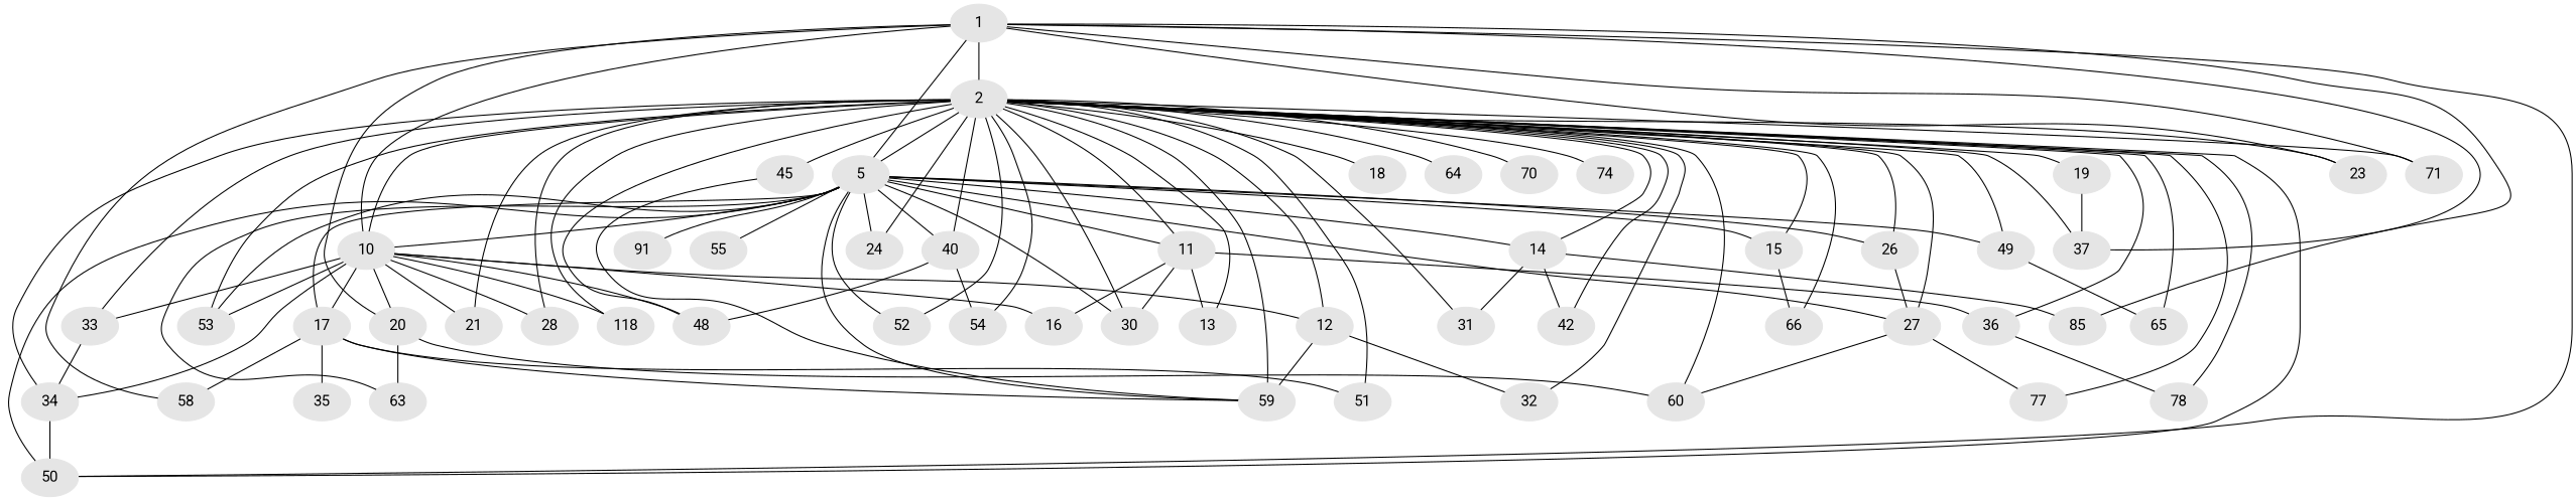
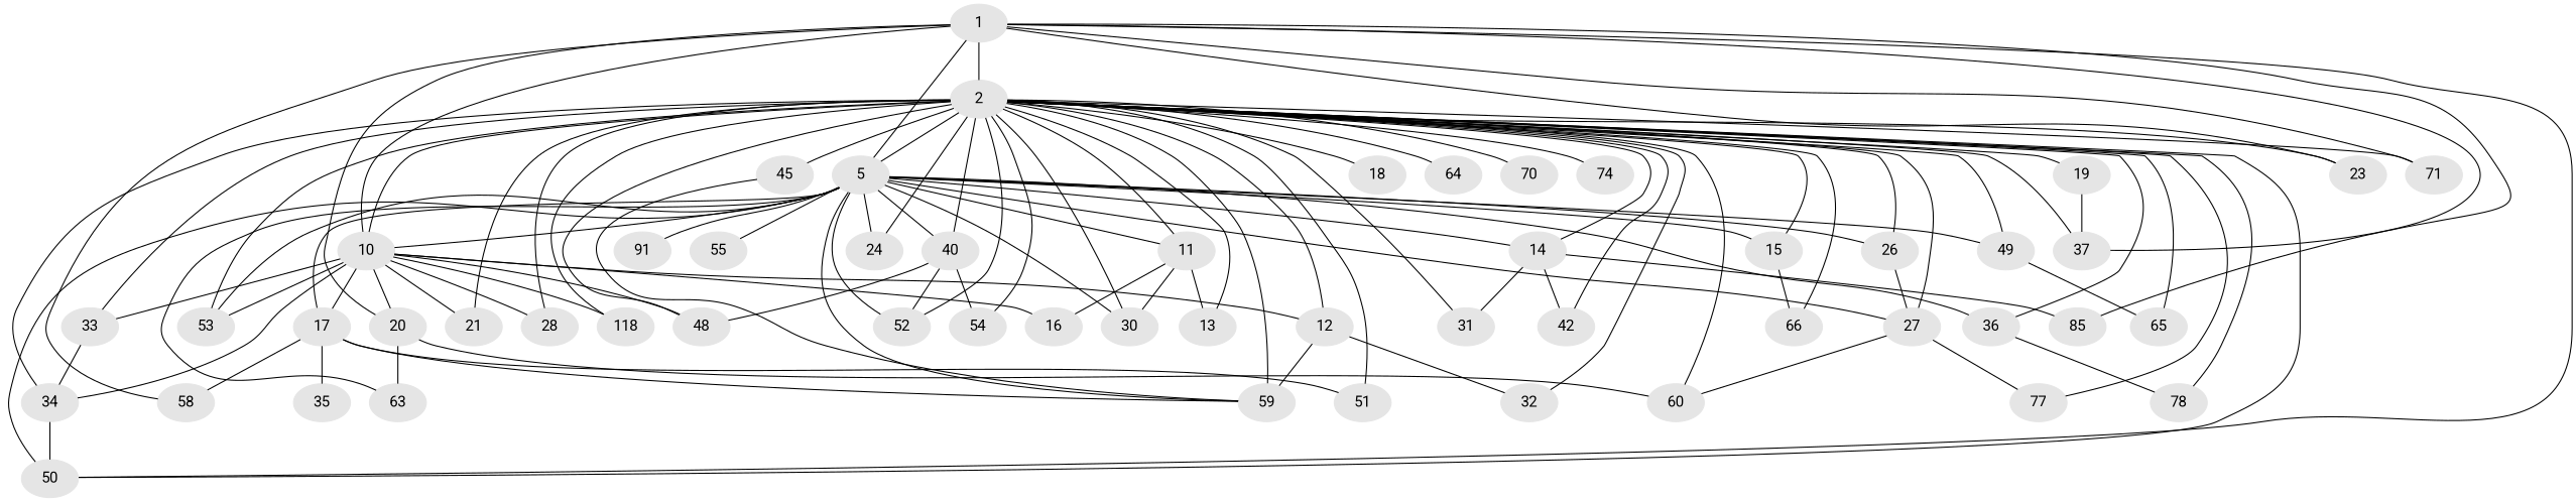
  graph {
    fontname=Roboto
    node [color=gray90 fontname=Roboto style=filled]
    edge [fontname=Roboto]
    1 [super="+7"]
    2 [super="+3+43"]
    5 [super="+25+79+89+72+9+29"]
    10 [super="+22"]
    20
    23 [super="+69"]
    37 [super="+88+56"]
    50
    58
    71
    85
    11
    12
    13
    14
    15
    18
    19
    21
    24
    26
    27 [super="+38"]
    28
    30 [super="+57"]
    31
    32
    33
    34 [super="+39"]
    36
    40 [super="+94"]
    42
    45 [super="+75"]
    48
    49
    51
    53
    54
    59 [super="+95+106"]
    60
    64
    65
    66
    70
    74
    77
    78
    n47 [label=118]
    52
    17
    n50 [label=91]
    55
    63
    16
    35
    1 -- 2 [weight=13]
    1 -- 5 [weight=5]
    1 -- 10 [weight=2]
    1 -- 20
    1 -- 23
    1 -- 37
    1 -- 50
    1 -- 58
    1 -- 71
    1 -- 85
    2 -- 5 [weight=15]
    2 -- 10 [weight=8]
    2 -- 23 [weight=3]
    2 -- 37 [weight=5]
    2 -- 50
    2 -- 71
    2 -- 11
    2 -- 12 [weight=2]
    2 -- 13
    2 -- 14
    2 -- 15
    2 -- 18
    2 -- 19
    2 -- 21
    2 -- 24 [weight=2]
    2 -- 26
    2 -- 27 [weight=2]
    2 -- 28
    2 -- 30
    2 -- 31
    2 -- 32
    2 -- 33
    2 -- 34 [weight=3]
    2 -- 36
    2 -- 40
    2 -- 42
    2 -- 45 [weight=3]
    2 -- 48
    2 -- 49
    2 -- 51
    2 -- 53
    2 -- 54
    2 -- 59 [weight=2]
    2 -- 60
    2 -- 64 [weight=2]
    2 -- 65
    2 -- 66
    2 -- 70 [weight=2]
    2 -- 74
    2 -- 77
    2 -- 78
    2 -- n47
    2 -- 52
    5 -- 10 [weight=4]
    5 -- 50 [weight=2]
    5 -- 11 [weight=2]
    5 -- 14
    5 -- 15
    5 -- 24
    5 -- 26
    5 -- 27
    5 -- 30
-   11 -- 36
+   5 -- 36
    5 -- 40
    5 -- 49
    5 -- 53
    5 -- 59
    5 -- 52
    5 -- 17 [weight=2]
    5 -- n50 [weight=2]
    5 -- 55
    5 -- 63
    10 -- 20
    10 -- 12
    10 -- 21
    10 -- 28
    10 -- 33
    10 -- 34
    10 -- 48
    10 -- 53
    10 -- n47
    10 -- 17
    10 -- 16
    20 -- 60
    20 -- 63
    11 -- 13
    11 -- 30
    11 -- 16
    12 -- 32
    12 -- 59 [weight=2]
    14 -- 85
    14 -- 31
    14 -- 42
    15 -- 66
    19 -- 37
    26 -- 27
    27 -- 60
    27 -- 77
    33 -- 34
    34 -- 50
    36 -- 78
    40 -- 48
    40 -- 54
+   40 -- 52
    45 -- 59
    49 -- 65
    17 -- 58
    17 -- 51
    17 -- 59
    17 -- 35
  }
